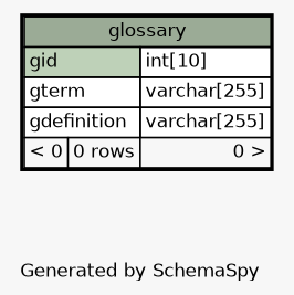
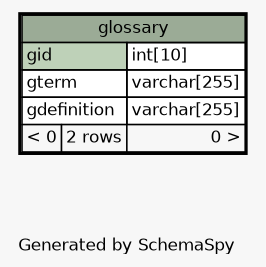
  digraph {
    bgcolor="#f7f7f7"
    fontname=Helvetica
    fontsize=11
    label="\nGenerated by SchemaSpy"
    labeljust=l
    nodesep=0.18
    rankdir=RL
    ranksep=0.46
-   n1 [fontname=Helvetica fontsize=11 label=<     <TABLE BORDER="2" CELLBORDER="1" CELLSPACING="0" BGCOLOR="#ffffff">       <TR><TD COLSPAN="3" BGCOLOR="#9bab96" ALIGN="CENTER">glossary</TD></TR>       <TR><TD PORT="gid" COLSPAN="2" BGCOLOR="#bed1b8" ALIGN="LEFT">gid</TD><TD PORT="gid.type" ALIGN="LEFT">int[10]</TD></TR>       <TR><TD PORT="gterm" COLSPAN="2" ALIGN="LEFT">gterm</TD><TD PORT="gterm.type" ALIGN="LEFT">varchar[255]</TD></TR>       <TR><TD PORT="gdefinition" COLSPAN="2" ALIGN="LEFT">gdefinition</TD><TD PORT="gdefinition.type" ALIGN="LEFT">varchar[255]</TD></TR>       <TR><TD ALIGN="LEFT" BGCOLOR="#f7f7f7">&lt; 0</TD><TD ALIGN="RIGHT" BGCOLOR="#f7f7f7">0 rows</TD><TD ALIGN="RIGHT" BGCOLOR="#f7f7f7">0 &gt;</TD></TR>     </TABLE>> shape=plaintext]
+   n1 [fontname=Helvetica fontsize=11 label=<     <TABLE BORDER="2" CELLBORDER="1" CELLSPACING="0" BGCOLOR="#ffffff">       <TR><TD COLSPAN="3" BGCOLOR="#9bab96" ALIGN="CENTER">glossary</TD></TR>       <TR><TD PORT="gid" COLSPAN="2" BGCOLOR="#bed1b8" ALIGN="LEFT">gid</TD><TD PORT="gid.type" ALIGN="LEFT">int[10]</TD></TR>       <TR><TD PORT="gterm" COLSPAN="2" ALIGN="LEFT">gterm</TD><TD PORT="gterm.type" ALIGN="LEFT">varchar[255]</TD></TR>       <TR><TD PORT="gdefinition" COLSPAN="2" ALIGN="LEFT">gdefinition</TD><TD PORT="gdefinition.type" ALIGN="LEFT">varchar[255]</TD></TR>       <TR><TD ALIGN="LEFT" BGCOLOR="#f7f7f7">&lt; 0</TD><TD ALIGN="RIGHT" BGCOLOR="#f7f7f7">2 rows</TD><TD ALIGN="RIGHT" BGCOLOR="#f7f7f7">0 &gt;</TD></TR>     </TABLE>> shape=plaintext]
  }
